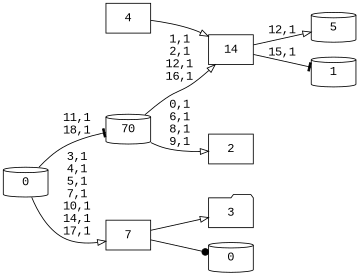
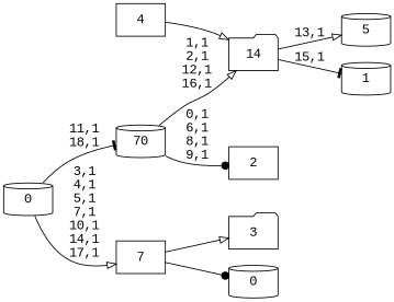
  digraph {
    fontname="Liberation Mono"
    rankdir=LR
    node [fontname="Liberation Mono" shape=cylinder]
    edge [arrowhead=onormal fontname="Liberation Mono"]
    n1 [label=5]
    n2 [label=4 shape=box]
-   14 [shape=box]
+   14 [shape=folder]
    n4 [label=3 shape=folder]
    n5 [label=2 shape=box]
    n6 [label=1]
    n7 [label=70]
    n8 [label=0]
    7 [shape=box]
    0
    n2 -> 14
-   14 -> n1 [label="12,1"]
+   14 -> n1 [label="13,1"]
    14 -> n6 [arrowhead=tee label="15,1"]
    n7 -> 14 [label="1,1\n2,1\n12,1\n16,1"]
-   n7 -> n5 [label="0,1\n6,1\n8,1\n9,1"]
+   n7 -> n5 [arrowhead=dot label="0,1\n6,1\n8,1\n9,1"]
    7 -> n4
    7 -> n8 [arrowhead=dot]
    0 -> n7 [arrowhead=tee label="11,1\n18,1"]
    0 -> 7 [label="3,1\n4,1\n5,1\n7,1\n10,1\n14,1\n17,1"]
  }
